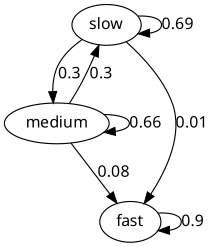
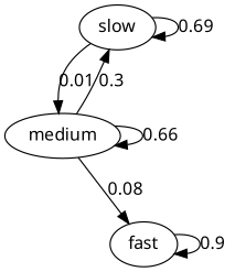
  digraph {
    fontname="Noto Sans"
    node [fontname="Noto Sans"]
    edge [fontname="Noto Sans"]
    slow
    medium
    fast
    slow -> slow [label=0.69]
-   slow -> medium [label=0.3]
-   slow -> fast [label=0.01]
+   slow -> medium [label=0.01]
    medium -> slow [label=0.3]
    medium -> medium [label=0.66]
    medium -> fast [label=0.08]
    fast -> fast [label=0.9]
  }
